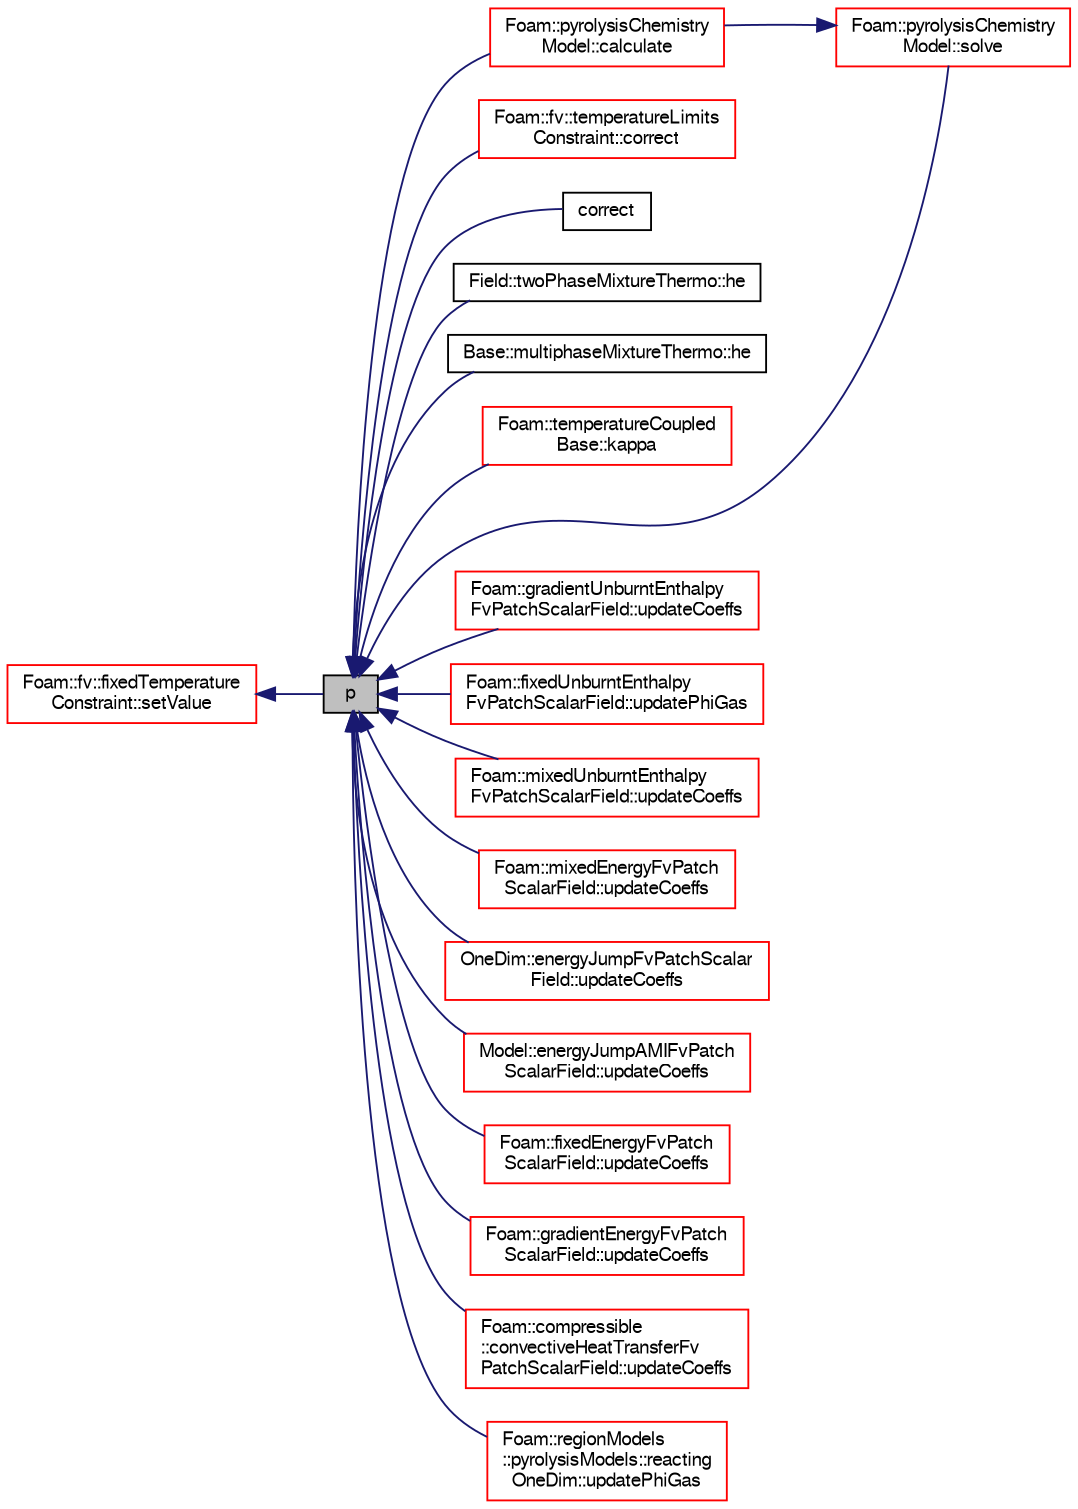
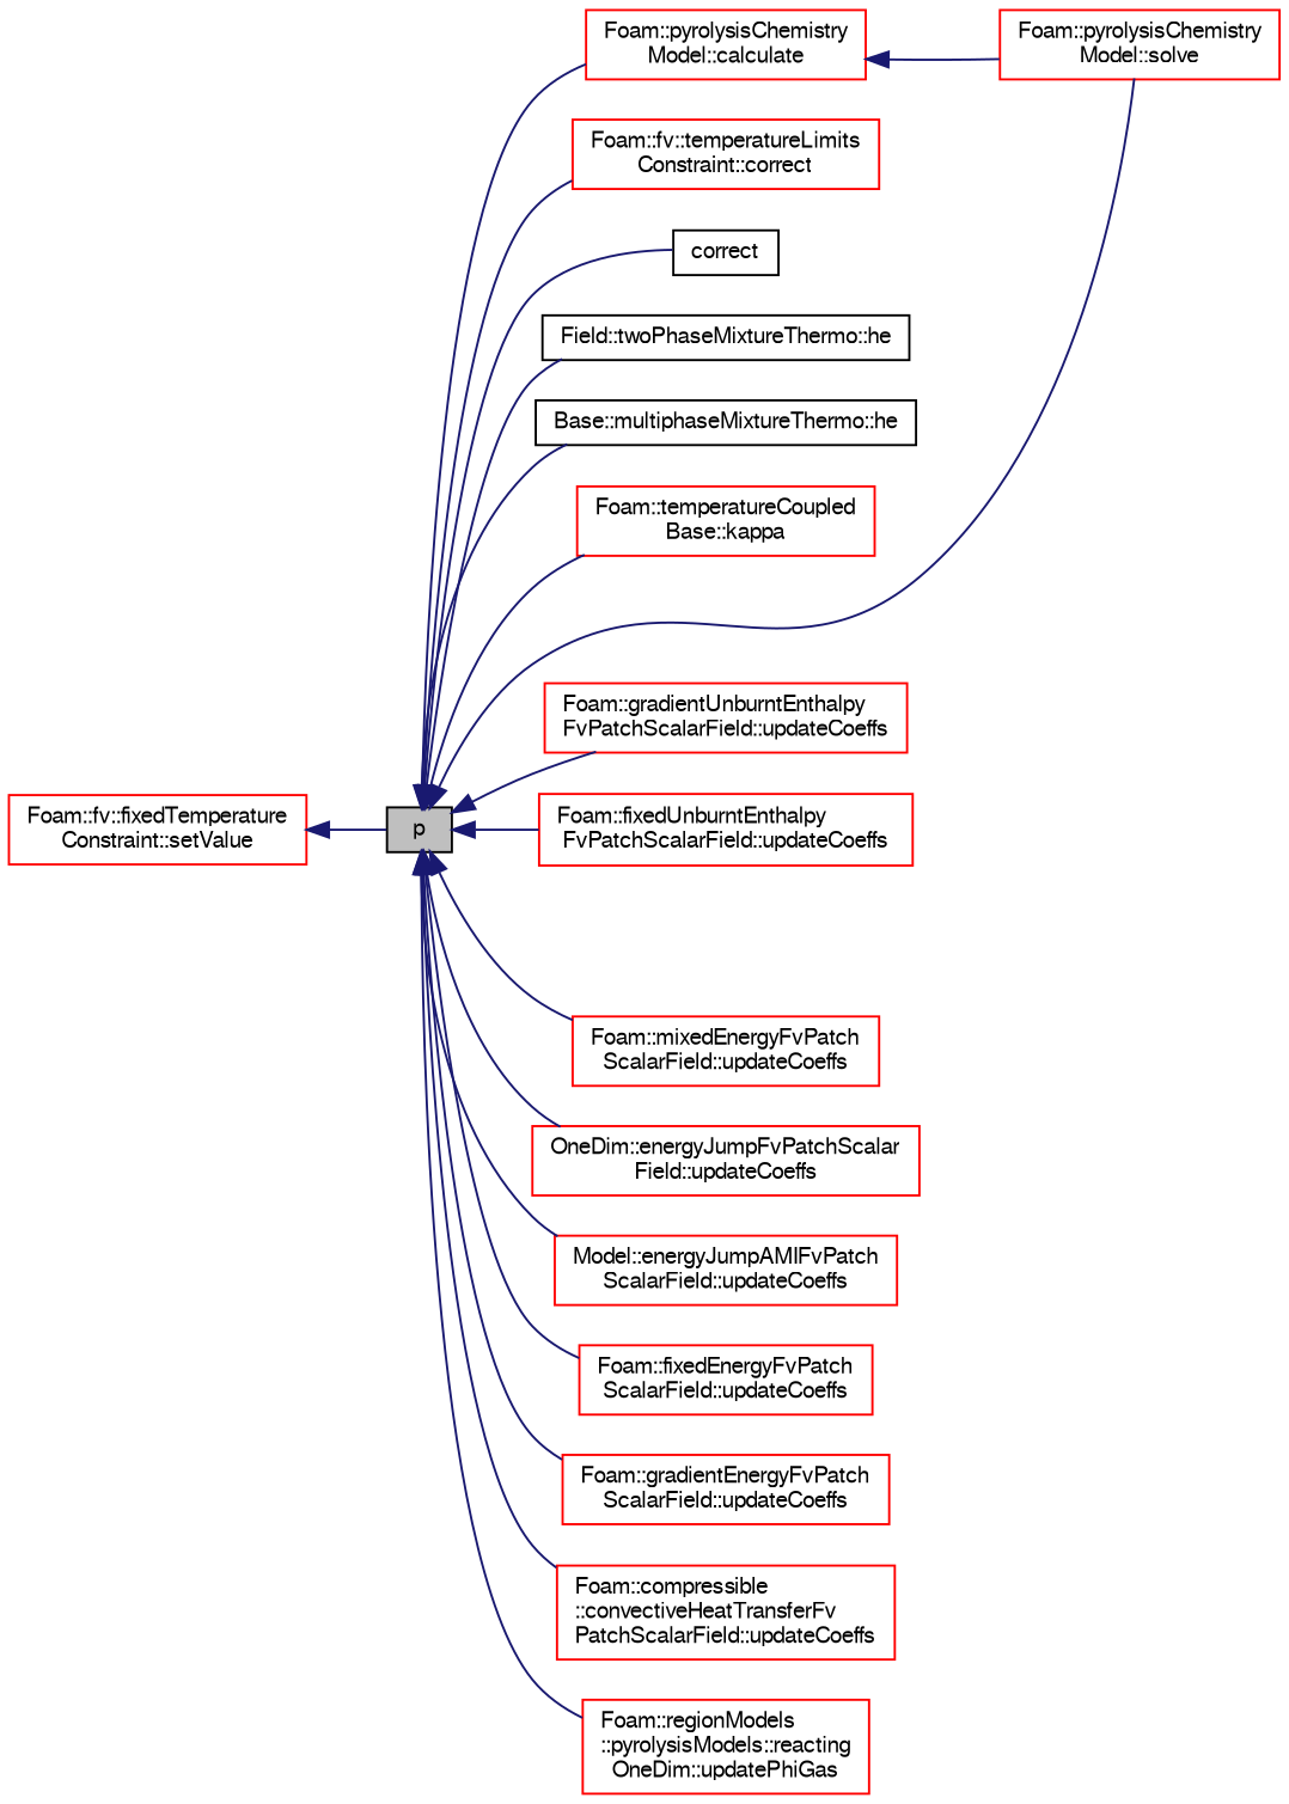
  digraph {
    rankdir=LR
    node [color=red fontname=FreeSans fontsize=10 shape=record]
    edge [color=midnightblue dir=back fontname=FreeSans fontsize=10 labelfontname=FreeSans labelfontsize=10 style=solid]
    n1 [color=black fillcolor=grey75 fontcolor=black height=0.2 label=p style=filled width=0.4]
    n2 [height=0.2 label="Foam::pyrolysisChemistry\lModel::calculate" width=0.4]
    n3 [height=0.2 label="Foam::fv::temperatureLimits\lConstraint::correct" width=0.4]
    n4 [color=black height=0.2 label=correct width=0.4]
    n5 [color=black height=0.2 label="Field::twoPhaseMixtureThermo::he" width=0.4]
    n6 [color=black height=0.2 label="Base::multiphaseMixtureThermo::he" width=0.4]
    n7 [height=0.2 label="Foam::temperatureCoupled\lBase::kappa" width=0.4]
    n8 [height=0.2 label="Foam::pyrolysisChemistry\lModel::solve" width=0.4]
    n9 [height=0.2 label="Foam::gradientUnburntEnthalpy\lFvPatchScalarField::updateCoeffs" width=0.4]
-   n10 [height=0.2 label="Foam::fixedUnburntEnthalpy\lFvPatchScalarField::updatePhiGas" width=0.4]
-   n11 [height=0.2 label="Foam::mixedUnburntEnthalpy\lFvPatchScalarField::updateCoeffs" width=0.4]
+   n10 [height=0.2 label="Foam::fixedUnburntEnthalpy\lFvPatchScalarField::updateCoeffs" width=0.4]
    n12 [height=0.2 label="Foam::mixedEnergyFvPatch\lScalarField::updateCoeffs" width=0.4]
    n13 [height=0.2 label="OneDim::energyJumpFvPatchScalar\lField::updateCoeffs" width=0.4]
    n14 [height=0.2 label="Model::energyJumpAMIFvPatch\lScalarField::updateCoeffs" width=0.4]
    n15 [height=0.2 label="Foam::fixedEnergyFvPatch\lScalarField::updateCoeffs" width=0.4]
    n16 [height=0.2 label="Foam::gradientEnergyFvPatch\lScalarField::updateCoeffs" width=0.4]
    n17 [height=0.2 label="Foam::compressible\l::convectiveHeatTransferFv\lPatchScalarField::updateCoeffs" width=0.4]
    n18 [height=0.2 label="Foam::regionModels\l::pyrolysisModels::reacting\lOneDim::updatePhiGas" width=0.4]
    n19 [height=0.2 label="Foam::fv::fixedTemperature\lConstraint::setValue" width=0.4]
    n1 -> n2
    n1 -> n3
    n1 -> n4
    n1 -> n5
    n1 -> n6
    n1 -> n7
    n1 -> n8
    n1 -> n9
    n1 -> n10
-   n1 -> n11
    n1 -> n12
    n1 -> n13
    n1 -> n14
    n1 -> n15
    n1 -> n16
    n1 -> n17
    n1 -> n18
-   n8 -> n2
+   n2 -> n8
    n19 -> n1
  }
